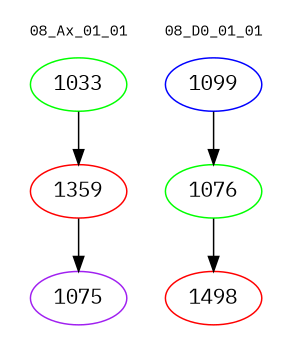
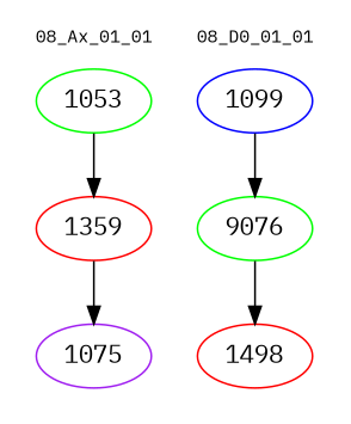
  digraph {
    fontname="IBM Plex Mono"
    node [color=green fontname="IBM Plex Mono"]
    edge [color=black fontname="IBM Plex Mono"]
-   n1 [label=1033]
+   n1 [label=1053]
    n2 [color=purple label=1075]
    n3 [color=red label=1359]
-   n4 [label=1076]
+   n4 [label=9076]
    n5 [color=blue label=1099]
    n6 [color=red label=1498]
    subgraph cluster_1 {
      color=white
      fontsize=10
      label="08_Ax_01_01"
      n1
      n2
      n3
    }
    subgraph cluster_2 {
      color=white
      fontsize=10
      label="08_D0_01_01"
      n4
      n5
      n6
    }
    n1 -> n3
    n3 -> n2
    n4 -> n6
    n5 -> n4
  }
